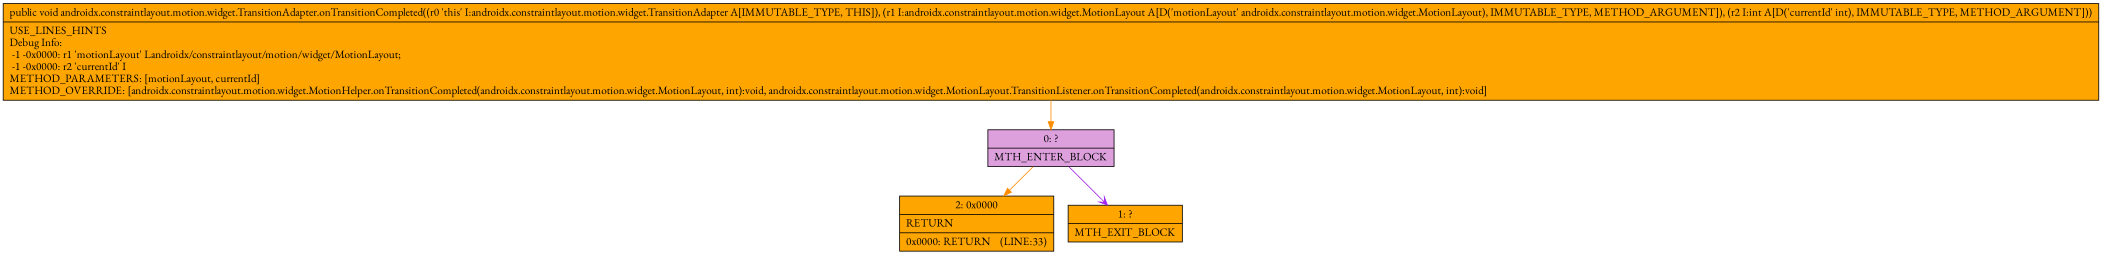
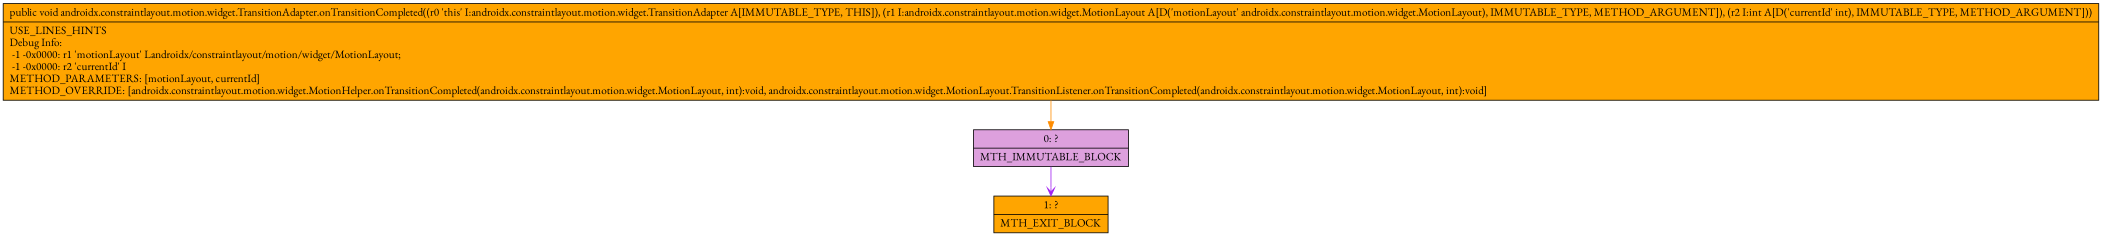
  digraph {
    fontname="EB Garamond"
    node [fillcolor=orange fontname="EB Garamond" shape=record style=filled]
    edge [arrowhead=normal color=darkorange fontname="EB Garamond"]
-   n1 [fillcolor=plum label="{0\:\ ?|MTH_ENTER_BLOCK\l}"]
-   n2 [label="{2\:\ 0x0000|RETURN\l|0x0000: RETURN    (LINE:33)\l}"]
+   n1 [fillcolor=plum label="{0\:\ ?|MTH_IMMUTABLE_BLOCK\l}"]
    n3 [label="{1\:\ ?|MTH_EXIT_BLOCK\l}"]
    n4 [label="{public void androidx.constraintlayout.motion.widget.TransitionAdapter.onTransitionCompleted((r0 'this' I:androidx.constraintlayout.motion.widget.TransitionAdapter A[IMMUTABLE_TYPE, THIS]), (r1 I:androidx.constraintlayout.motion.widget.MotionLayout A[D('motionLayout' androidx.constraintlayout.motion.widget.MotionLayout), IMMUTABLE_TYPE, METHOD_ARGUMENT]), (r2 I:int A[D('currentId' int), IMMUTABLE_TYPE, METHOD_ARGUMENT]))  | USE_LINES_HINTS\lDebug Info:\l  \-1 \-0x0000: r1 'motionLayout' Landroidx\/constraintlayout\/motion\/widget\/MotionLayout;\l  \-1 \-0x0000: r2 'currentId' I\lMETHOD_PARAMETERS: [motionLayout, currentId]\lMETHOD_OVERRIDE: [androidx.constraintlayout.motion.widget.MotionHelper.onTransitionCompleted(androidx.constraintlayout.motion.widget.MotionLayout, int):void, androidx.constraintlayout.motion.widget.MotionLayout.TransitionListener.onTransitionCompleted(androidx.constraintlayout.motion.widget.MotionLayout, int):void]\l}"]
-   n1 -> n2
    n1 -> n3 [arrowhead=vee color=purple]
    n4 -> n1
  }
